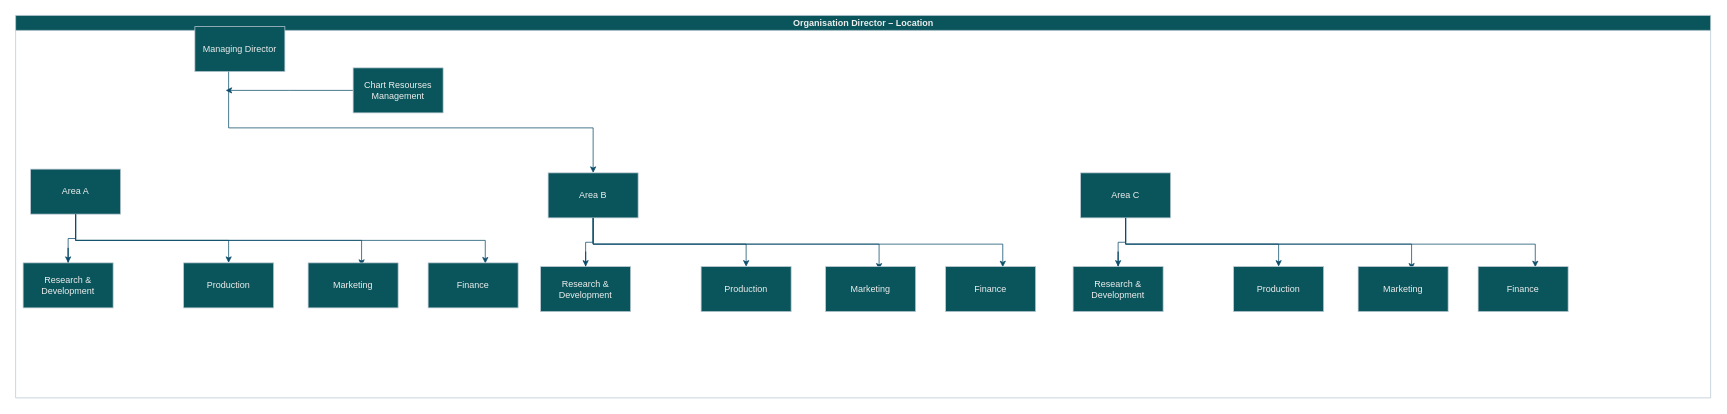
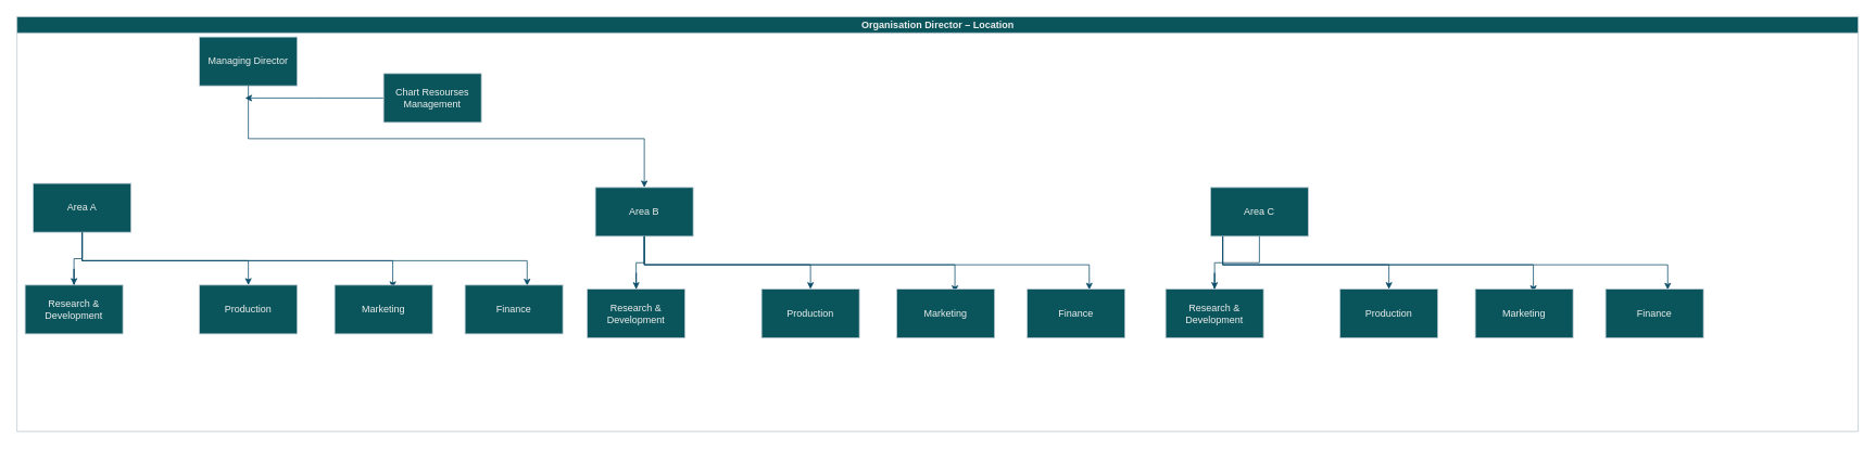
  <mxCell id="0" />
  <mxCell id="1" parent="0" />
  <mxCell id="2" value="Organisation Director – Location" style="swimlane;html=1;startSize=20;horizontal=1;containerType=tree;glass=0;labelBackgroundColor=none;fillColor=#09555B;strokeColor=#BAC8D3;fontColor=#EEEEEE;" vertex="1" parent="1"><mxGeometry x="20" y="20" width="2260" height="510" as="geometry" /></mxCell>
- <mxCell id="3" value="Managing Director" style="rounded=0;whiteSpace=wrap;html=1;labelBackgroundColor=none;fillColor=#09555B;strokeColor=#BAC8D3;fontColor=#EEEEEE;" vertex="1" parent="2"><mxGeometry x="239" y="15" width="120" height="60" as="geometry" /></mxCell>
+ <mxCell id="3" value="Managing Director" style="rounded=0;whiteSpace=wrap;html=1;labelBackgroundColor=none;fillColor=#09555B;strokeColor=#BAC8D3;fontColor=#EEEEEE;" vertex="1" parent="2"><mxGeometry x="224" y="25" width="120" height="60" as="geometry" /></mxCell>
  <mxCell id="4" style="edgeStyle=orthogonalEdgeStyle;rounded=0;orthogonalLoop=1;jettySize=auto;html=1;labelBackgroundColor=none;strokeColor=#0B4D6A;fontColor=default;" edge="1" parent="2" source="10"><mxGeometry relative="1" as="geometry"><mxPoint x="70" y="350" as="targetPoint" /></mxGeometry></mxCell>
  <mxCell id="5" style="edgeStyle=orthogonalEdgeStyle;rounded=0;orthogonalLoop=1;jettySize=auto;html=1;entryX=0.594;entryY=0.065;entryDx=0;entryDy=0;entryPerimeter=0;labelBackgroundColor=none;strokeColor=#0B4D6A;fontColor=default;" edge="1" parent="2" source="7" target="14"><mxGeometry relative="1" as="geometry"><Array as="points"><mxPoint x="80" y="300" /><mxPoint x="461" y="300" /></Array></mxGeometry></mxCell>
  <mxCell id="6" style="edgeStyle=orthogonalEdgeStyle;rounded=0;orthogonalLoop=1;jettySize=auto;html=1;entryX=0.635;entryY=0.013;entryDx=0;entryDy=0;entryPerimeter=0;labelBackgroundColor=none;strokeColor=#0B4D6A;fontColor=default;" edge="1" parent="2" source="7" target="15"><mxGeometry relative="1" as="geometry"><Array as="points"><mxPoint x="80" y="300" /><mxPoint x="626" y="300" /></Array></mxGeometry></mxCell>
  <mxCell id="7" value="Area A" style="rounded=0;whiteSpace=wrap;html=1;labelBackgroundColor=none;fillColor=#09555B;strokeColor=#BAC8D3;fontColor=#EEEEEE;" vertex="1" parent="2"><mxGeometry x="20" y="205" width="120" height="60" as="geometry" /></mxCell>
  <mxCell id="8" style="edgeStyle=orthogonalEdgeStyle;rounded=0;orthogonalLoop=1;jettySize=auto;html=1;labelBackgroundColor=none;fontColor=default;strokeColor=#0B4D6A;" edge="1" parent="2" source="9"><mxGeometry relative="1" as="geometry"><mxPoint x="280" y="100" as="targetPoint" /></mxGeometry></mxCell>
  <mxCell id="9" value="Chart Resourses Management" style="rounded=0;whiteSpace=wrap;html=1;labelBackgroundColor=none;fillColor=#09555B;strokeColor=#BAC8D3;fontColor=#EEEEEE;" vertex="1" parent="2"><mxGeometry x="450" y="70" width="120" height="60" as="geometry" /></mxCell>
  <mxCell id="10" value="Research &amp;amp; Development" style="rounded=0;whiteSpace=wrap;html=1;labelBackgroundColor=none;fillColor=#09555B;strokeColor=#BAC8D3;fontColor=#EEEEEE;" vertex="1" parent="2"><mxGeometry x="10" y="330" width="120" height="60" as="geometry" /></mxCell>
  <mxCell id="11" value="" style="edgeStyle=orthogonalEdgeStyle;rounded=0;orthogonalLoop=1;jettySize=auto;html=1;labelBackgroundColor=none;strokeColor=#0B4D6A;fontColor=default;" edge="1" parent="2" source="7" target="10"><mxGeometry relative="1" as="geometry"><mxPoint x="110" y="430" as="targetPoint" /><mxPoint x="120" y="345" as="sourcePoint" /></mxGeometry></mxCell>
  <mxCell id="12" value="Production" style="rounded=0;whiteSpace=wrap;html=1;labelBackgroundColor=none;fillColor=#09555B;strokeColor=#BAC8D3;fontColor=#EEEEEE;" vertex="1" parent="2"><mxGeometry x="224" y="330" width="120" height="60" as="geometry" /></mxCell>
  <mxCell id="13" style="edgeStyle=orthogonalEdgeStyle;rounded=0;orthogonalLoop=1;jettySize=auto;html=1;labelBackgroundColor=none;strokeColor=#0B4D6A;fontColor=default;" edge="1" parent="2" source="7" target="12"><mxGeometry relative="1" as="geometry"><mxPoint x="290" y="330" as="targetPoint" /><Array as="points"><mxPoint x="80" y="300" /><mxPoint x="284" y="300" /></Array></mxGeometry></mxCell>
  <mxCell id="14" value="Marketing" style="rounded=0;whiteSpace=wrap;html=1;labelBackgroundColor=none;fillColor=#09555B;strokeColor=#BAC8D3;fontColor=#EEEEEE;" vertex="1" parent="2"><mxGeometry x="390" y="330" width="120" height="60" as="geometry" /></mxCell>
  <mxCell id="15" value="Finance&lt;br&gt;" style="rounded=0;whiteSpace=wrap;html=1;labelBackgroundColor=none;fillColor=#09555B;strokeColor=#BAC8D3;fontColor=#EEEEEE;" vertex="1" parent="2"><mxGeometry x="550" y="330" width="120" height="60" as="geometry" /></mxCell>
  <mxCell id="16" style="edgeStyle=orthogonalEdgeStyle;rounded=0;orthogonalLoop=1;jettySize=auto;html=1;labelBackgroundColor=none;strokeColor=#0B4D6A;fontColor=default;" edge="1" parent="1" source="20"><mxGeometry relative="1" as="geometry"><mxPoint x="780" y="375" as="targetPoint" /></mxGeometry></mxCell>
  <mxCell id="17" style="edgeStyle=orthogonalEdgeStyle;rounded=0;orthogonalLoop=1;jettySize=auto;html=1;entryX=0.594;entryY=0.065;entryDx=0;entryDy=0;entryPerimeter=0;labelBackgroundColor=none;strokeColor=#0B4D6A;fontColor=default;" edge="1" parent="1" source="19" target="24"><mxGeometry relative="1" as="geometry"><Array as="points"><mxPoint x="790" y="325" /><mxPoint x="1171" y="325" /></Array></mxGeometry></mxCell>
  <mxCell id="18" style="edgeStyle=orthogonalEdgeStyle;rounded=0;orthogonalLoop=1;jettySize=auto;html=1;entryX=0.635;entryY=0.013;entryDx=0;entryDy=0;entryPerimeter=0;labelBackgroundColor=none;strokeColor=#0B4D6A;fontColor=default;" edge="1" parent="1" source="19" target="25"><mxGeometry relative="1" as="geometry"><Array as="points"><mxPoint x="790" y="325" /><mxPoint x="1336" y="325" /></Array></mxGeometry></mxCell>
  <mxCell id="19" value="Area B" style="rounded=0;whiteSpace=wrap;html=1;labelBackgroundColor=none;fillColor=#09555B;strokeColor=#BAC8D3;fontColor=#EEEEEE;" vertex="1" parent="1"><mxGeometry x="730" y="230" width="120" height="60" as="geometry" /></mxCell>
  <mxCell id="20" value="Research &amp;amp; Development" style="rounded=0;whiteSpace=wrap;html=1;labelBackgroundColor=none;fillColor=#09555B;strokeColor=#BAC8D3;fontColor=#EEEEEE;" vertex="1" parent="1"><mxGeometry x="720" y="355" width="120" height="60" as="geometry" /></mxCell>
  <mxCell id="21" value="" style="edgeStyle=orthogonalEdgeStyle;rounded=0;orthogonalLoop=1;jettySize=auto;html=1;labelBackgroundColor=none;strokeColor=#0B4D6A;fontColor=default;" edge="1" parent="1" source="19" target="20"><mxGeometry relative="1" as="geometry"><mxPoint x="820" y="455" as="targetPoint" /><mxPoint x="830" y="370" as="sourcePoint" /></mxGeometry></mxCell>
  <mxCell id="22" value="Production" style="rounded=0;whiteSpace=wrap;html=1;labelBackgroundColor=none;fillColor=#09555B;strokeColor=#BAC8D3;fontColor=#EEEEEE;" vertex="1" parent="1"><mxGeometry x="934" y="355" width="120" height="60" as="geometry" /></mxCell>
  <mxCell id="23" style="edgeStyle=orthogonalEdgeStyle;rounded=0;orthogonalLoop=1;jettySize=auto;html=1;labelBackgroundColor=none;strokeColor=#0B4D6A;fontColor=default;" edge="1" parent="1" source="19" target="22"><mxGeometry relative="1" as="geometry"><mxPoint x="1000" y="355" as="targetPoint" /><Array as="points"><mxPoint x="790" y="325" /><mxPoint x="994" y="325" /></Array></mxGeometry></mxCell>
  <mxCell id="24" value="Marketing" style="rounded=0;whiteSpace=wrap;html=1;labelBackgroundColor=none;fillColor=#09555B;strokeColor=#BAC8D3;fontColor=#EEEEEE;" vertex="1" parent="1"><mxGeometry x="1100" y="355" width="120" height="60" as="geometry" /></mxCell>
  <mxCell id="25" value="Finance&lt;br&gt;" style="rounded=0;whiteSpace=wrap;html=1;labelBackgroundColor=none;fillColor=#09555B;strokeColor=#BAC8D3;fontColor=#EEEEEE;" vertex="1" parent="1"><mxGeometry x="1260" y="355" width="120" height="60" as="geometry" /></mxCell>
  <mxCell id="26" style="edgeStyle=orthogonalEdgeStyle;rounded=0;orthogonalLoop=1;jettySize=auto;html=1;labelBackgroundColor=none;strokeColor=#0B4D6A;fontColor=default;" edge="1" parent="1" source="30"><mxGeometry relative="1" as="geometry"><mxPoint x="1490" y="375" as="targetPoint" /></mxGeometry></mxCell>
  <mxCell id="27" style="edgeStyle=orthogonalEdgeStyle;rounded=0;orthogonalLoop=1;jettySize=auto;html=1;entryX=0.594;entryY=0.065;entryDx=0;entryDy=0;entryPerimeter=0;labelBackgroundColor=none;strokeColor=#0B4D6A;fontColor=default;" edge="1" parent="1" source="29" target="34"><mxGeometry relative="1" as="geometry"><Array as="points"><mxPoint x="1500" y="325" /><mxPoint x="1881" y="325" /></Array></mxGeometry></mxCell>
  <mxCell id="28" style="edgeStyle=orthogonalEdgeStyle;rounded=0;orthogonalLoop=1;jettySize=auto;html=1;entryX=0.635;entryY=0.013;entryDx=0;entryDy=0;entryPerimeter=0;labelBackgroundColor=none;strokeColor=#0B4D6A;fontColor=default;" edge="1" parent="1" source="29" target="35"><mxGeometry relative="1" as="geometry"><Array as="points"><mxPoint x="1500" y="325" /><mxPoint x="2046" y="325" /></Array></mxGeometry></mxCell>
- <mxCell id="29" value="Area C" style="rounded=0;whiteSpace=wrap;html=1;labelBackgroundColor=none;fillColor=#09555B;strokeColor=#BAC8D3;fontColor=#EEEEEE;" vertex="1" parent="1"><mxGeometry x="1440" y="230" width="120" height="60" as="geometry" /></mxCell>
+ <mxCell id="29" value="Area C" style="rounded=0;whiteSpace=wrap;html=1;labelBackgroundColor=none;fillColor=#09555B;strokeColor=#BAC8D3;fontColor=#EEEEEE;" vertex="1" parent="1"><mxGeometry x="1485" y="230" width="120" height="60" as="geometry" /></mxCell>
  <mxCell id="30" value="Research &amp;amp; Development" style="rounded=0;whiteSpace=wrap;html=1;labelBackgroundColor=none;fillColor=#09555B;strokeColor=#BAC8D3;fontColor=#EEEEEE;" vertex="1" parent="1"><mxGeometry x="1430" y="355" width="120" height="60" as="geometry" /></mxCell>
  <mxCell id="31" value="" style="edgeStyle=orthogonalEdgeStyle;rounded=0;orthogonalLoop=1;jettySize=auto;html=1;labelBackgroundColor=none;strokeColor=#0B4D6A;fontColor=default;" edge="1" parent="1" source="29" target="30"><mxGeometry relative="1" as="geometry"><mxPoint x="1530" y="455" as="targetPoint" /><mxPoint x="1540" y="370" as="sourcePoint" /></mxGeometry></mxCell>
  <mxCell id="32" value="Production" style="rounded=0;whiteSpace=wrap;html=1;labelBackgroundColor=none;fillColor=#09555B;strokeColor=#BAC8D3;fontColor=#EEEEEE;" vertex="1" parent="1"><mxGeometry x="1644" y="355" width="120" height="60" as="geometry" /></mxCell>
  <mxCell id="33" style="edgeStyle=orthogonalEdgeStyle;rounded=0;orthogonalLoop=1;jettySize=auto;html=1;labelBackgroundColor=none;strokeColor=#0B4D6A;fontColor=default;" edge="1" parent="1" source="29" target="32"><mxGeometry relative="1" as="geometry"><mxPoint x="1710" y="355" as="targetPoint" /><Array as="points"><mxPoint x="1500" y="325" /><mxPoint x="1704" y="325" /></Array></mxGeometry></mxCell>
  <mxCell id="34" value="Marketing" style="rounded=0;whiteSpace=wrap;html=1;labelBackgroundColor=none;fillColor=#09555B;strokeColor=#BAC8D3;fontColor=#EEEEEE;" vertex="1" parent="1"><mxGeometry x="1810" y="355" width="120" height="60" as="geometry" /></mxCell>
  <mxCell id="35" value="Finance&lt;br&gt;" style="rounded=0;whiteSpace=wrap;html=1;labelBackgroundColor=none;fillColor=#09555B;strokeColor=#BAC8D3;fontColor=#EEEEEE;" vertex="1" parent="1"><mxGeometry x="1970" y="355" width="120" height="60" as="geometry" /></mxCell>
  <mxCell id="36" style="edgeStyle=orthogonalEdgeStyle;rounded=0;orthogonalLoop=1;jettySize=auto;html=1;entryX=0.5;entryY=0;entryDx=0;entryDy=0;labelBackgroundColor=none;strokeColor=#0B4D6A;fontColor=default;" edge="1" parent="1" source="3" target="19"><mxGeometry relative="1" as="geometry"><Array as="points"><mxPoint x="304" y="170" /><mxPoint x="790" y="170" /></Array></mxGeometry></mxCell>
